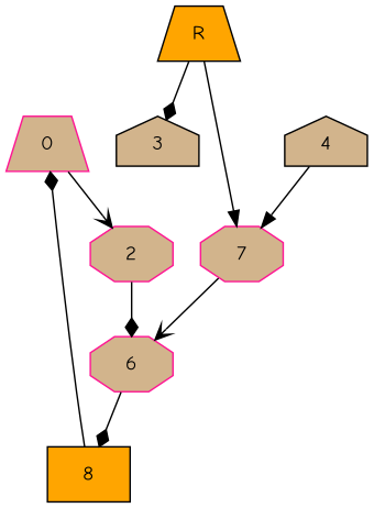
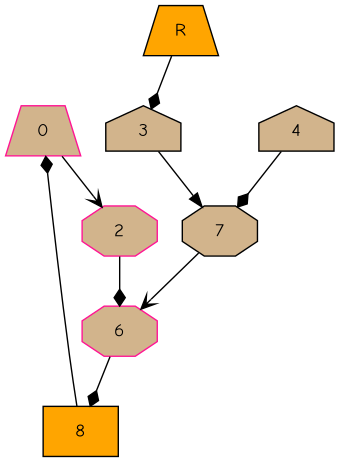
  digraph {
    fontname="Comic Neue"
    node [color=black fillcolor=tan fontname="Comic Neue" shape=octagon style=filled]
    edge [arrowhead=diamond fontname="Comic Neue"]
    n1 [color=deeppink label=0 shape=trapezium]
    2 [color=deeppink]
    6 [color=deeppink]
    8 [fillcolor=orange shape=box]
    3 [shape=house]
-   7 [color=deeppink]
+   7
    4 [shape=house]
    R [fillcolor=orange shape=trapezium]
    n1 -> 2 [arrowhead=vee]
    2 -> 6
    6 -> 8
    8 -> n1
-   R -> 7 [arrowhead=normal]
+   3 -> 7 [arrowhead=normal]
    7 -> 6 [arrowhead=vee]
-   4 -> 7 [arrowhead=normal]
+   4 -> 7
    R -> 3
  }
